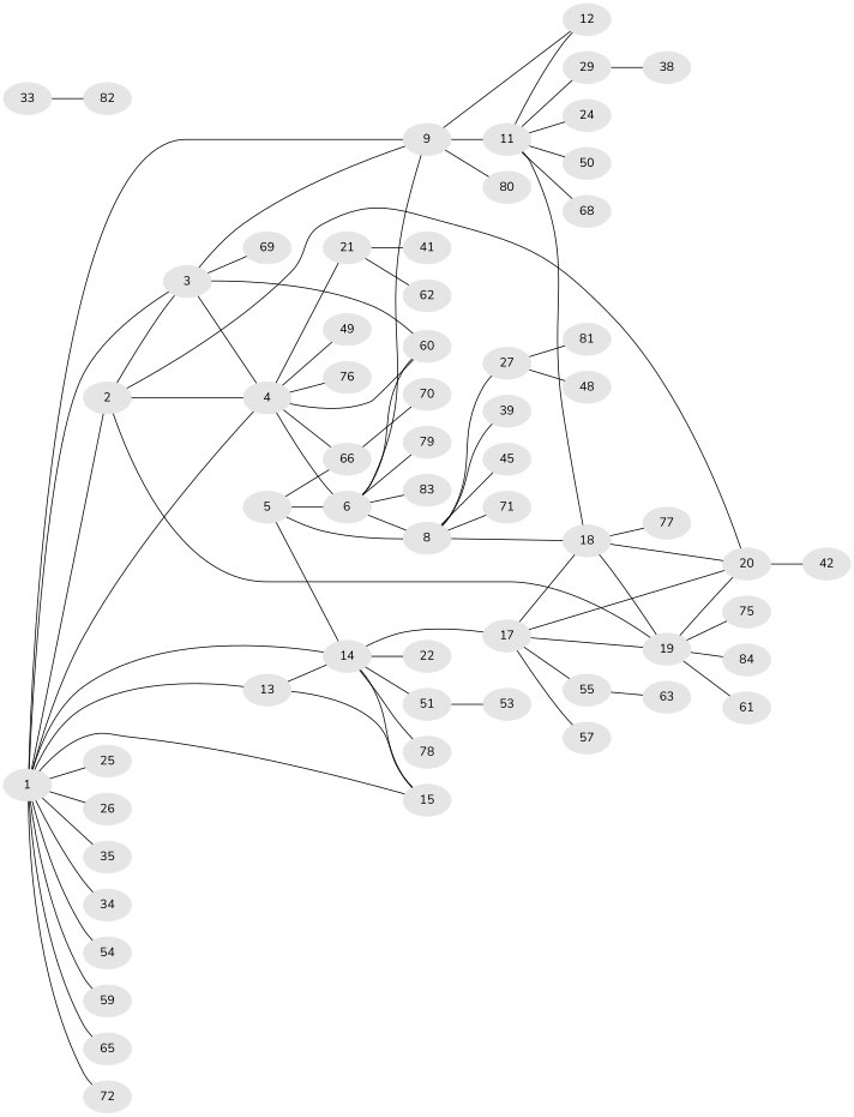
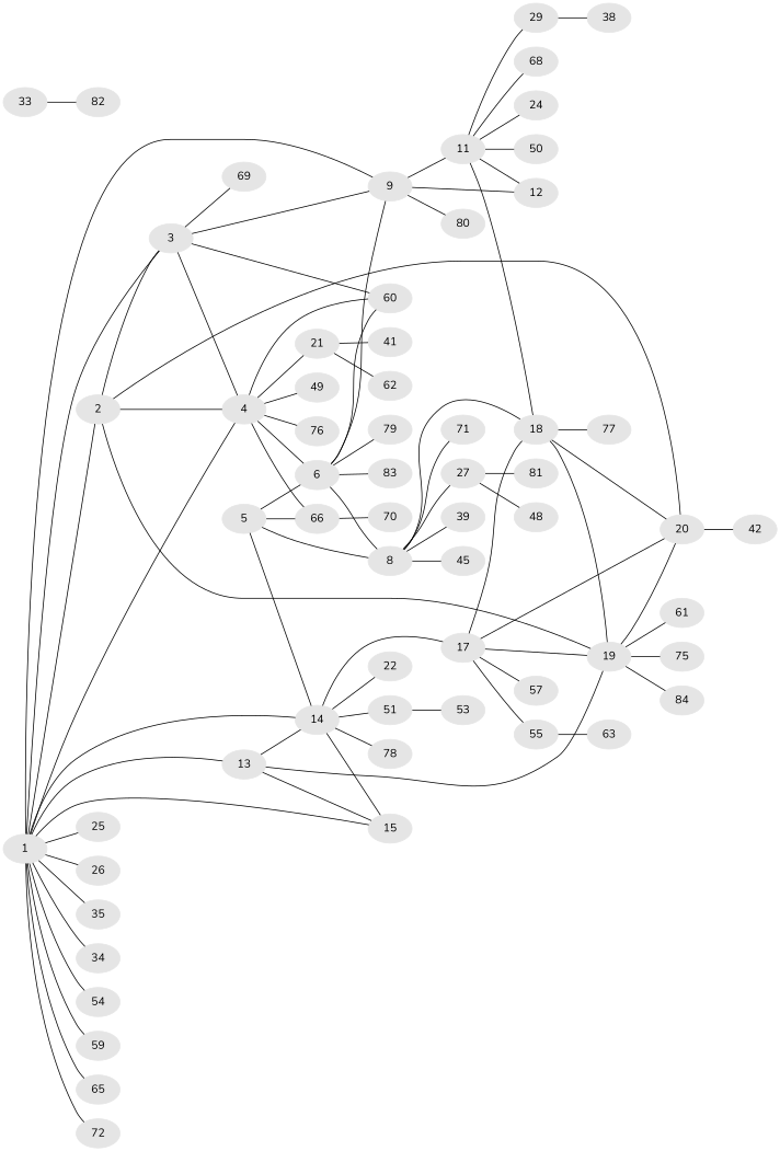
  graph {
    fontname=Nunito
    rankdir=LR
    node [color=gray90 fontname=Nunito style=filled]
    edge [fontname=Nunito]
    1 [super="+16"]
    2 [super="+30"]
    3 [super="+52"]
    4 [super="+34"]
    9 [super="+10"]
    13 [super="+23"]
    14 [super="+43"]
    15 [super="+37"]
    25 [super="+40"]
    26
    35
    n12 [label=34]
    54 [super="+85"]
    59
    65
    72
    19 [super="+64"]
    20 [super="+47"]
    60
    69
    6 [super="+7"]
    21
    49
    66 [super="+74"]
    76
    11 [super="+58"]
    12 [super="+31"]
    80
    17 [super="+28"]
    22
    51
    78
    61
    75
    84
    42
    8 [super="+32"]
    79
    83
    41 [super="+73"]
    62
    33
    82
    70
    5 [super="+56"]
    18 [super="+44"]
    27 [super="+46"]
    39
    45
    71
    77
    48
    81
    24
    29
    50
    68
    38
    55
    57 [super="+86"]
    53
    63 [super="+67"]
    1 -- 2
    1 -- 3
    1 -- 4
    1 -- 9
    1 -- 13
    1 -- 14
    1 -- 15
    1 -- 25
    1 -- 26
    1 -- 35 [weight=2]
    1 -- n12
    1 -- 54
    1 -- 59
    1 -- 65
    1 -- 72
    2 -- 3
    2 -- 4
    2 -- 19
    2 -- 20
    3 -- 4
    3 -- 9
    3 -- 60
    3 -- 69
    4 -- 60
    4 -- 6
    4 -- 21
    4 -- 49
    4 -- 66
    4 -- 76
    9 -- 11 [weight=2]
    9 -- 12 [weight=2]
    9 -- 80
    13 -- 14
    13 -- 15
+   13 -- 19
    14 -- 15
    14 -- 17
    14 -- 22
    14 -- 51
    14 -- 78
    19 -- 20
    19 -- 61
    19 -- 75
    19 -- 84
    20 -- 42
    6 -- 9
    6 -- 60
    6 -- 8 [weight=2]
    6 -- 79
    6 -- 83
    21 -- 41
    21 -- 62
    66 -- 70
    11 -- 12
    11 -- 18
    11 -- 24
    11 -- 29
    11 -- 50
    11 -- 68
    17 -- 19
    17 -- 20
    17 -- 18
    17 -- 55
    17 -- 57
    51 -- 53
    8 -- 18
    8 -- 27
    8 -- 39
    8 -- 45
    8 -- 71
    33 -- 82
    5 -- 14
    5 -- 6 [weight=2]
    5 -- 66
    5 -- 8
    18 -- 19
    18 -- 20
    18 -- 77
    27 -- 48
    27 -- 81
    29 -- 38
    55 -- 63
  }
